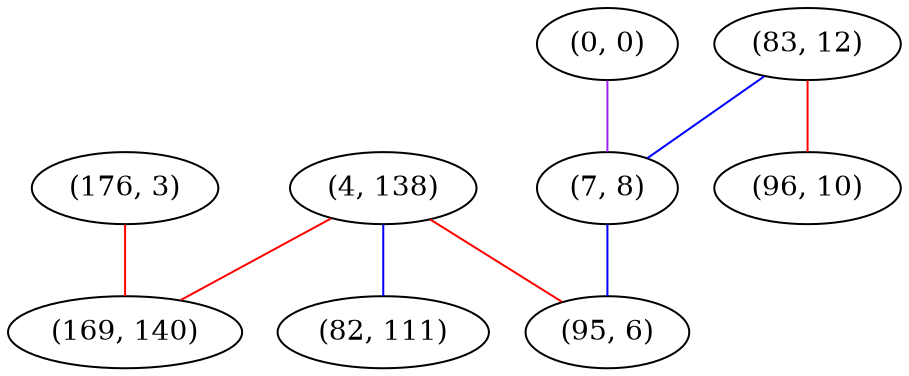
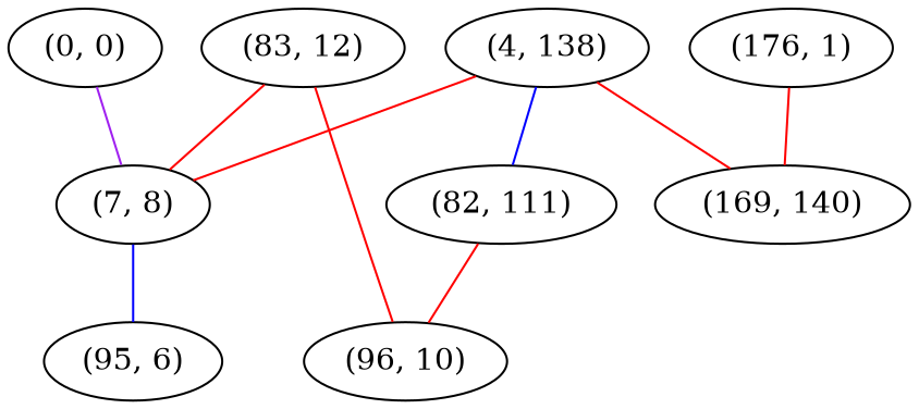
  graph {
    edge [color=red weight=3]
    "(4, 138)"
    "(82, 111)"
    n3 [label="(7, 8)"]
    "(169, 140)"
    "(96, 10)"
    "(95, 6)"
    n7 [label="(83, 12)"]
    "(0, 0)"
-   "(176, 3)"
+   "(176, 3)" [label="(176, 1)"]
    "(4, 138)" -- "(82, 111)" [color=blue]
-   "(4, 138)" -- "(95, 6)" [weight=1]
+   "(4, 138)" -- n3 [weight=1]
    "(4, 138)" -- "(169, 140)"
+   "(82, 111)" -- "(96, 10)" [weight=1]
    n3 -- "(95, 6)" [color=blue]
-   n7 -- n3 [color=blue]
+   n7 -- n3
    n7 -- "(96, 10)" [weight=1]
    "(0, 0)" -- n3 [color=purple weight=4]
    "(176, 3)" -- "(169, 140)" [weight=1]
  }
